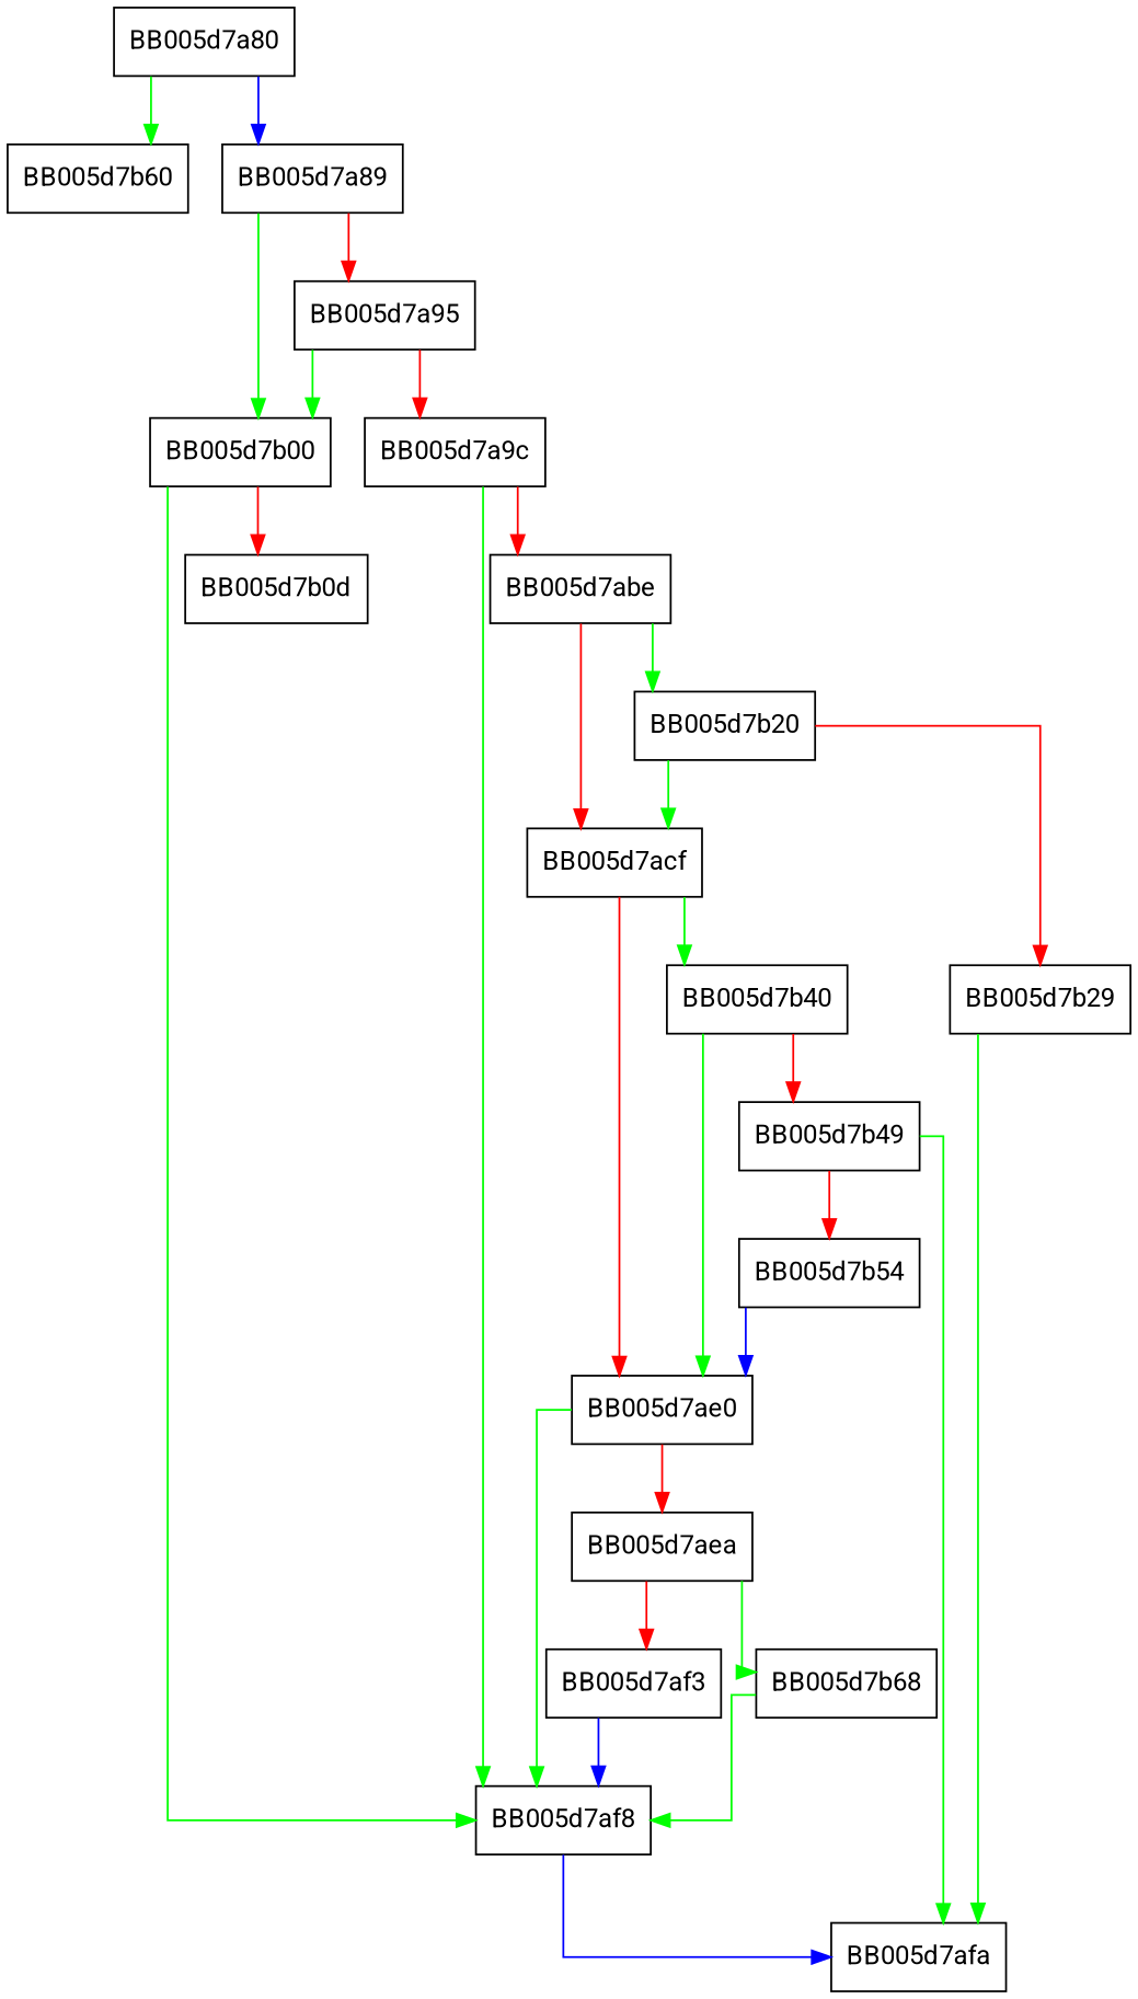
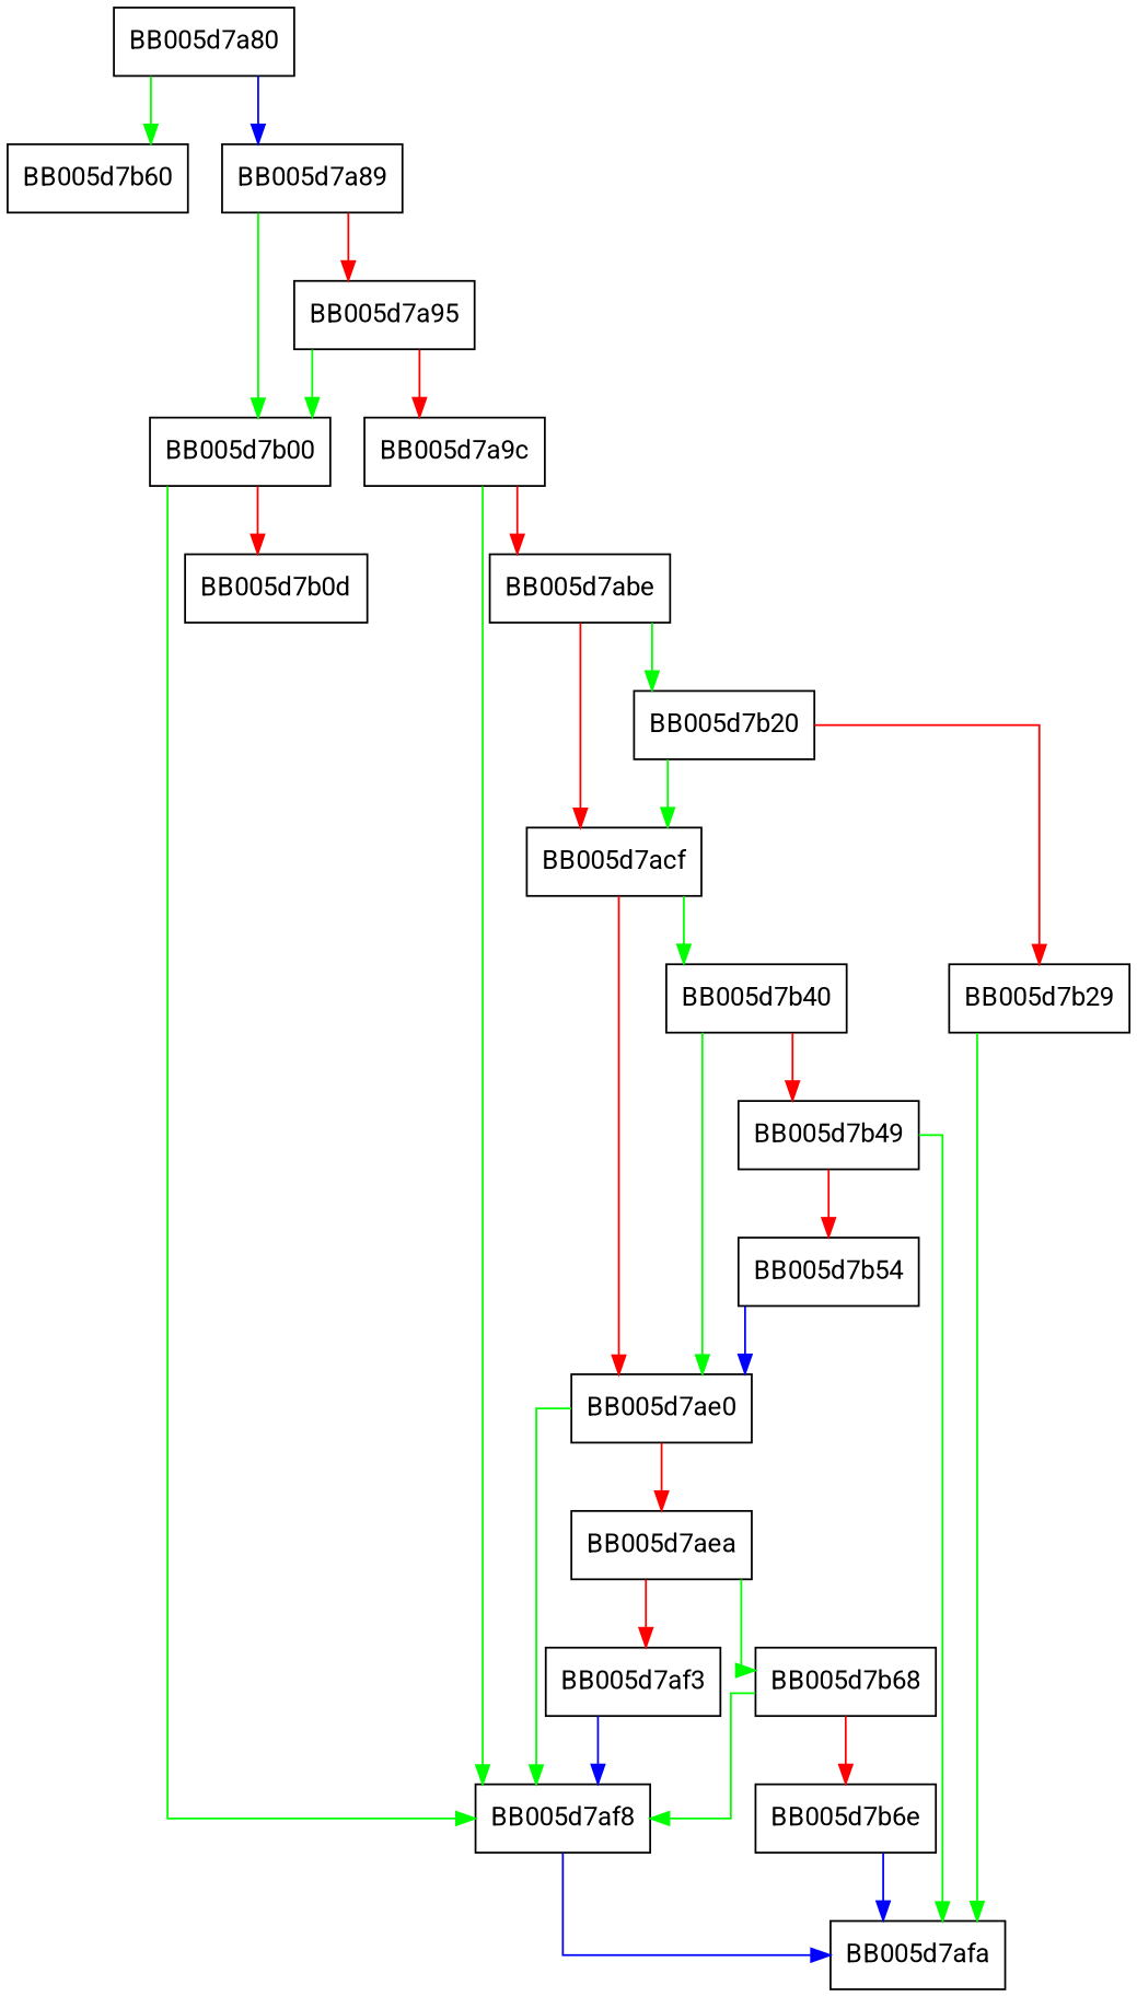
  digraph {
    fontname=Roboto
    splines=ortho
    node [fontname=Roboto shape=box]
    edge [color=green fontname=Roboto]
    BB005d7a80
    BB005d7b60
    BB005d7a89
    BB005d7b00
    BB005d7a95
    BB005d7af8
    BB005d7b0d
    BB005d7a9c
    BB005d7afa
    BB005d7abe
    BB005d7b20
    BB005d7acf
    BB005d7b29
    BB005d7b40
    BB005d7ae0
    BB005d7b49
    BB005d7aea
    BB005d7b54
    BB005d7b68
    BB005d7af3
+   BB005d7b6e
    BB005d7a80 -> BB005d7b60
    BB005d7a80 -> BB005d7a89 [color=blue]
    BB005d7a89 -> BB005d7b00
    BB005d7a89 -> BB005d7a95 [color=red]
    BB005d7b00 -> BB005d7af8
    BB005d7b00 -> BB005d7b0d [color=red]
    BB005d7a95 -> BB005d7b00
    BB005d7a95 -> BB005d7a9c [color=red]
    BB005d7af8 -> BB005d7afa [color=blue]
    BB005d7a9c -> BB005d7af8
    BB005d7a9c -> BB005d7abe [color=red]
    BB005d7abe -> BB005d7b20
    BB005d7abe -> BB005d7acf [color=red]
    BB005d7b20 -> BB005d7acf
    BB005d7b20 -> BB005d7b29 [color=red]
    BB005d7acf -> BB005d7b40
    BB005d7acf -> BB005d7ae0 [color=red]
    BB005d7b29 -> BB005d7afa
    BB005d7b40 -> BB005d7ae0
    BB005d7b40 -> BB005d7b49 [color=red]
    BB005d7ae0 -> BB005d7af8
    BB005d7ae0 -> BB005d7aea [color=red]
    BB005d7b49 -> BB005d7afa
    BB005d7b49 -> BB005d7b54 [color=red]
    BB005d7aea -> BB005d7b68
    BB005d7aea -> BB005d7af3 [color=red]
    BB005d7b54 -> BB005d7ae0 [color=blue]
    BB005d7b68 -> BB005d7af8
+   BB005d7b68 -> BB005d7b6e [color=red]
    BB005d7af3 -> BB005d7af8 [color=blue]
+   BB005d7b6e -> BB005d7afa [color=blue]
  }
